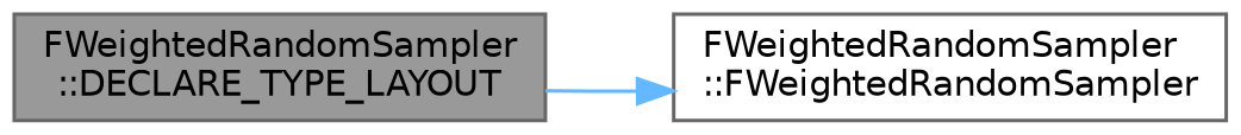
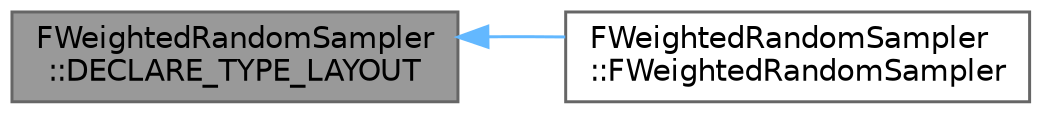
  digraph {
    rankdir=LR
    node [fontname=Helvetica fontsize=10 shape=box style=filled]
    n1 [color=gray40 fillcolor=grey60 fontcolor=black height=0.2 label="FWeightedRandomSampler\l::DECLARE_TYPE_LAYOUT" width=0.4]
    n2 [color=grey40 fillcolor=white height=0.2 label="FWeightedRandomSampler\l::FWeightedRandomSampler" width=0.4]
-   n1 -> n2 [color=steelblue1 fontname=Helvetica fontsize=10 labelfontname=Helvetica labelfontsize=10 style=solid]
+   n2 -> n1 [color=steelblue1 fontname=Helvetica fontsize=10 labelfontname=Helvetica labelfontsize=10 style=solid]
  }
